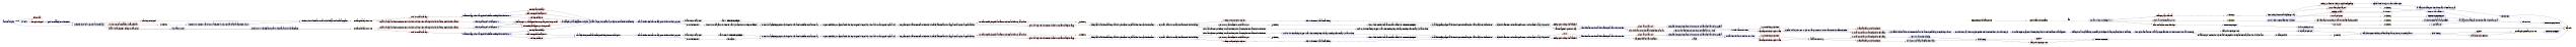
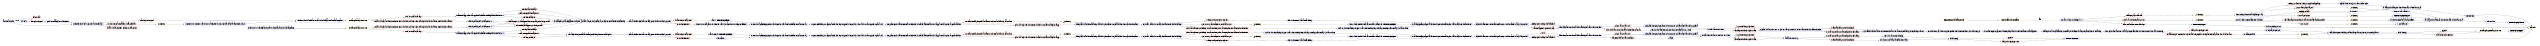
  digraph {
    rankdir=LR
    node [color=blue shape=box]
    n1 [color=orange label="/EE/Types/Engine/StartDialogueNode" shape=""]
    n2 [color=orange label="Check boolean ArthurAoiBreakup" shape=""]
    n3 [label="just want u to know I'm thinking of u ^_^"]
    n4 [label="ok I'll tell u"]
    n5 [color=red label="Tell me what?"]
    n6 [color=red label="This ought to be good."]
    n7 [color=red label="It sharing my day to hear that."]
    n8 [color=red label="Weird I was just thinking about you too."]
    n9 [color=red label="That's weird because I never think of you."]
    n10 [label="about me and Arthur"]
    n11 [label="\"good\" isn't exaaactly how I'd describe it"]
    n12 [color=orange label="+10 Chemistry" shape=""]
    n13 [color=orange label="+10 Chemistry" shape=""]
    n14 [label="<RETRO_EMOJI_STARE>"]
    n15 [label="I've decided I should tell u why Arthur and I ended dont"]
    n16 [label="there's nothing I like more than brightening ur day!"]
    n17 [label="OML do u think we sensed each other's thoughts?"]
    n18 [label="ok i'll stop thinking of u now"]
    n19 [color=red label="You don't owe me an explanation. I really mean that."]
    n20 [color=red label="I can't deny I'm intrigued."]
    n21 [color=red label="Oh that? I'd totally forgotten. (Kidding I'm really curious)"]
    n22 [color=red label="You're a good person."]
    n23 [color=red label=":) Are you having a good day too?"]
    n24 [color=red label="*Nothing* you like more? I think you might be exaggerating."]
    n25 [color=red label="Definitely not haha"]
    n26 [color=red label="Well, if life's taught me one thing it's that the Void makes anything possible."]
    n27 [color=red label="Sure, why not?"]
    "Chat ends." [color=orange shape=""]
    n29 [color=orange label="+5 Chemistry" shape=""]
    n30 [label="in the future, do u still celebrate venusia? it's the holiday around love and acceptance"]
-   n31 [label="(I don't blame u I guess)"]
    n32 [color=orange label="+10 Chemistry" shape=""]
    n33 [color=orange label="+10 Chemistry" shape=""]
    n34 [label="maybe a *little* but only cuz I want to make u smile"]
    n35 [label="oh. bummerrr"]
    n36 [color=orange label="+10 Chemistry" shape=""]
    n37 [color=orange label="+10 Chemistry" shape=""]
    n38 [label="ur someone I trust, someone I want to know on a deep level. it's only right that I share that same depth with you."]
    n39 [color=orange label="Boolean AoiStarDays is now true." shape=""]
    n40 [label="in the future, do u still celebrate venusia? it's the holiday around love and acceptance"]
    n41 [label="<RETRO_EMOJI_HAPPYHAND>"]
    n42 [label="better now that I talked to u!"]
    n43 [label="ah! that's Arthur calling me. when the boss calls, I'd better answer, ya?"]
    n44 [label="ur futuristic insights are always appreciated"]
    n45 [label="^_^ gosh that's cool"]
    n46 [color=red label="We do, but we call it Star Days."]
    n47 [color=red label="We call it Star Days, and there's someone on Venus who I think would love to know that they built on an old tradition, even if she didn't realize it."]
    n48 [color=orange label="Boolean AoiStarDays is now true." shape=""]
    n49 [label="ah! that's Arthur calling me. when the boss calls, I'd better answer, ya?"]
    n50 [label="until next time!"]
    n51 [label="it makes me happy to know that people still celebrate something like it in the future ^_^"]
    n52 [label="I think I'd get along well with that person ^_^"]
    n53 [color=red label="We do, but we call it Star Days."]
    n54 [color=red label="We call it Star Days, and there's someone on Venus who I think would love to know that they built on an old tradition, even if she didn't realize it."]
    n55 [label="until next time!"]
    n56 [color=red label="Well, they certainly do."]
    n57 [color=red label="Yeah, some people are really into it."]
    n58 [color=red label="One of my favorite holidays"]
    n59 [color=red label="She'd adore you. So, what happened between you and Arthur during Venusia?"]
    n60 [color=red label="Did something bad happen to you during Venusia?"]
    n61 [label="it makes me happy to know that people still celebrate something like it in the future ^_^"]
    n62 [label="I think I'd get along well with that person ^_^"]
    n63 [label="<RETRO_EMOJI_GIVELOVE>"]
    n64 [label="if u managed to pull an explanation out of Arthur - and that's a big IF - he'd probably say our fight on venusia ended the relationship"]
    n65 [color=red label="One of my favorite holidays"]
    n66 [color=red label="Yeah, some people are really into it."]
    n67 [color=red label="Well, they certainly do."]
    n68 [label="that was the first time he saw me really upset. I think it took him by surprise."]
    n69 [label="it was a fight during venusia that ultimately ended things between me and Arthur"]
    n70 [color=red label="I'd hate to see you really upset."]
    n71 [color=red label="I'm sure he deserved it."]
    n72 [label="that was the first time he saw me really upset. I think it took him by surprise."]
    n73 [label="and I u <RETRO_EMOJI_HEART>"]
    n74 [label="I dunno. it's not really about who \"deserved\" what. it just came down to us being too different."]
    n75 [color=red label="I'd hate to see you really upset."]
    n76 [color=red label="I'm sure he deserved it."]
    n77 [label="we were out on a peacekeeping mission with the ICR but I still wanted to celebrate venusia in some way"]
    n78 [label="that's sweet of u <RETRO_EMOJI_HEART>"]
    n79 [label="heh. maybe..."]
    n80 [label="so I spent weeks folding 1000 paper cranes for him. they're supposed to be good luck, u know? and 1000 are supposed to grant a wish"]
    n81 [label="we were out on a peacekeeping mission with the ICR but I still wanted to celebrate venusia in some way"]
    n82 [label="every spare second I had between meals or before bed, I'd sneak off, all excited about how happy a venusia surprise was gonna make him"]
    n83 [label="so I spent weeks folding 1000 paper cranes for him. they're supposed to be good luck, u know? and 1000 are supposed to grant a wish"]
    n84 [color=red label="Wow. That's incredibly thoughtful, and takes so much time and skill. Truly, an act of love."]
    n85 [color=red label="Arthur was lucky to be with someone who cared so much about making him happy."]
    n86 [label="every spare second I had between meals or before bed, I'd sneak off, all excited about how happy a venusia surprise was gonna make him"]
    n87 [color=orange label="+5 Chemistry" shape=""]
    n88 [label="looking back, it's kind of embarrassing. I had built up his reaction in my head and then when I gave him the cranes..."]
    n89 [color=red label="Wow. That's incredibly thoughtful, and takes so much time and skill. Truly, an act of love."]
    n90 [color=red label="Arthur was lucky to be with someone who cared so much about making him happy."]
    n91 [label="he just said, \"thanks, but we really dont have time for this kind of thing.\""]
    n92 [color=orange label="+5 Chemistry" shape=""]
    n93 [label="looking back, it's kind of embarrassing. I had built up his reaction in my head and then when I gave him the cranes..."]
    n94 [color=red label="...Wishing I could punch Arthur right now."]
    n95 [color=red label="Aoi, I'm sorry. I can't imagine how much that hurt you."]
    n96 [color=red label="I don't want to discount your feelings, but I can see where Arthur was coming from. He was focused on the mission."]
    n97 [label="he just said, \"thanks, but we really dont have time for this kind of thing.\""]
    n98 [label="heh... in the moment, I had a similar feeling"]
    n99 [color=orange label="+5 Chemistry" shape=""]
    n100 [label="I could too, but understanding only gets u so far. when something deep within says something's off, eventually u just have to listen"]
    n101 [color=red label="I don't want to discount your feelings, but I can see where Arthur was coming from. He was focused on the mission."]
    n102 [color=red label="Aoi, I'm sorry. I can't imagine how much that hurt you."]
    n103 [color=red label="...Wishing I could punch Arthur right now."]
    n104 [label="it was like something snapped. all this time I'd spent understanding him... had he really done the same for me?"]
    n105 [label="u know, I think I needed to hear that more than I realized. thx <RETRO_EMOJI_HEART>"]
    n106 [label="I could too, but understanding only gets u so far. when something deep within says something's off, eventually u just have to listen"]
    n107 [color=orange label="+5 Chemistry" shape=""]
    n108 [label="heh... in the moment, I had a similar feeling"]
    n109 [label="maybe if I'd taken time to understand myself sooner, I would've reacted in a way I'd be proud of..."]
    n110 [label="it was like something snapped. all this time I'd spent understanding him... had he really done the same for me?"]
    n111 [label="u know, I think I needed to hear that more than I realized. thx <RETRO_EMOJI_HEART>"]
    n112 [color=red label="Feeling upset is nothing to be ashamed of."]
    n113 [color=red label="Whatever happened, I promise it's okay."]
    n114 [label="maybe if I'd taken time to understand myself sooner, I would've reacted in a way I'd be proud of..."]
    n115 [label="I threw the cranes onto the road. didn't take long for a tank to drive over them."]
    n116 [color=red label="Uh oh..."]
    n117 [color=red label="Feeling upset is nothing to be ashamed of."]
    n118 [color=red label="Oh Aoi... all your hard work..."]
    n119 [color=red label="Arthur should have run into the road and picked them up anyway."]
    n120 [label="I threw the cranes onto the road. didn't take long for a tank to drive over them."]
    n121 [label="looking back, destroying those cranes just hurt me more. could have saved that wish for myself ha"]
    n122 [label="there wouldn't have been much point. they were soaked and torn - ruined"]
    n123 [color=red label="Oh Aoi... all your hard work..."]
    n124 [color=red label="Okay seems like a bit of an overreaction..."]
    n125 [label="oh well. what's done is done."]
    n126 [label="looking back, destroying those cranes just hurt me more. could have saved that wish for myself ha"]
    n127 [label=maybe]
    n128 [color=red label="So, you ended things right there?"]
    n129 [color=red label="I can imagine the shock on Arthur's face."]
    n130 [label="but that's the truth of how it went down. now u know"]
    n131 [label="my exact words to Arthur were, \"ur right. now that you mention it, we don't have time for this relationship either.\""]
    n132 [color=red label="So, you ended things right there?"]
    n133 [color=red label="I can imagine the shock on Arthur's face."]
    n134 [color=red label="It's admirable that you're still close friends."]
    n135 [color=red label="I'm sure a lot more than just that one fight led to the breakup."]
    n136 [label="ya that about sums it up"]
    n137 [label="I just realized I couldn't ask him to be someone he wasn't. he was never gonna find joy in simple things with me."]
    n138 [color=red label="It's admirable that you're still close friends."]
    n139 [color=red label="I'm sure a lot more than just that one fight led to the breakup."]
    n140 [label="we couldn't even, say... listen to On-lyne together. even if I convinced him to, he wouldn't enjoy it."]
    n141 [label="well, of course, we'll always have each other's backs"]
    n142 [label="sure but it's water under the bridge"]
    n143 [label="it's not like I expect my partner to like everything I like, but I need the chance to share happiness"]
    n144 [label="thx for listening"]
    n145 [label="breaking down a broody facade only to constantly brush off eye rolls and good-natured jokes is... exhausting"]
    n146 [color=red label=Anytime]
    n147 [color=red label="Thank you for opening up to me."]
    n148 [label="I know Arthur cares about me. we'll always respect each other, but when it comes to love, that's not enough"]
    n149 [label="<RETRO_EMOJI_HEART>"]
    n150 [color=red label="Thank you for opening up to me."]
    n151 [color=red label="You amaze me, Aoi. Someone who truly sees and loves people for who they are deserves a partner who will do the same."]
    n152 [label="ur very easy to open up to :)"]
    n153 [label="ur making me blush"]
    n154 [label="I really didn't expect to feel this good after sharing that story. there's just something about u"]
    n155 [color=orange label="+5 Chemistry" shape=""]
    n156 [label="thx for listening"]
    n157 [color=red label="I'm always here if you need me."]
    n158 [color=red label="Anytime."]
    n159 [color=orange label="Boolean ArthurAoiBreakup is now true." shape=""]
    n160 [label="<RETRO_EMOJI_HEART>"]
    n1 -> n2
    n2 -> n3 [color=brown label=false]
    n3 -> n7
    n3 -> n8
    n3 -> n9
    n4 -> n5
    n4 -> n6
    n5 -> n10
    n6 -> n11
    n7 -> n12
    n8 -> n13
    n9 -> n14
    n10 -> n4 [color=green label=true]
    n10 -> n15
    n11 -> n15
    n12 -> n16
    n13 -> n17
    n14 -> n18
    n15 -> n19
    n15 -> n20
    n15 -> n21
    n16 -> n22
    n16 -> n23
    n16 -> n24
    n17 -> n25
    n17 -> n26
    n17 -> n27
    n18 -> "Chat ends."
    n19 -> n29
    n20 -> n30
-   n21 -> n31
    n22 -> n32
    n23 -> n33
    n24 -> n34
    n25 -> n35
    n26 -> n36
    n27 -> n37
    n29 -> n38
    n30 -> n39
-   n31 -> n40
    n32 -> n41
    n33 -> n42
    n34 -> n43
    n35 -> n43
    n36 -> n44
    n37 -> n45
    n38 -> n30
    n39 -> n46
    n39 -> n47
    n40 -> n48
    n41 -> n49
    n42 -> n49
    n43 -> n50
    n44 -> n49
    n45 -> n49
    n46 -> n51
    n47 -> n52
    n48 -> n53
    n48 -> n54
    n49 -> n55
    n50 -> "Chat ends."
    n51 -> n56
    n51 -> n57
    n51 -> n58
    n52 -> n59
    n52 -> n60
    n53 -> n61
    n54 -> n62
    n55 -> n63
    n56 -> n64
    n57 -> n64
    n58 -> n64
    n59 -> n64
    n60 -> n64
    n61 -> n65
    n61 -> n66
    n61 -> n67
    n62 -> n59
    n62 -> n60
    n63 -> "Chat ends."
    n64 -> n68
    n65 -> n64
    n66 -> n69
    n67 -> n69
    n68 -> n70
    n68 -> n71
    n69 -> n72
    n70 -> n73
    n71 -> n74
    n72 -> n75
    n72 -> n76
    n73 -> n77
    n74 -> n77
    n75 -> n78
    n76 -> n79
    n77 -> n80
    n78 -> n81
    n79 -> n81
    n80 -> n82
    n81 -> n83
    n82 -> n84
    n82 -> n85
    n83 -> n86
    n84 -> n87
    n85 -> n88
    n86 -> n89
    n86 -> n90
    n87 -> n88
    n88 -> n91
    n89 -> n92
    n90 -> n93
    n91 -> n94
    n91 -> n95
    n91 -> n96
    n92 -> n93
    n93 -> n97
    n94 -> n98
    n95 -> n99
    n96 -> n100
    n97 -> n101
    n97 -> n102
    n97 -> n103
    n98 -> n104
    n99 -> n105
    n100 -> n104
    n101 -> n106
    n102 -> n107
    n103 -> n108
    n104 -> n109
    n105 -> n104
    n106 -> n110
    n107 -> n111
    n108 -> n110
    n109 -> n112
    n109 -> n113
    n110 -> n114
    n111 -> n110
    n112 -> n115
    n113 -> n115
    n114 -> n116
    n114 -> n117
    n115 -> n118
    n115 -> n119
    n116 -> n120
    n117 -> n120
    n118 -> n121
    n119 -> n122
    n120 -> n123
    n120 -> n124
    n121 -> n125
    n122 -> n125
    n123 -> n126
    n124 -> n127
    n125 -> n128
    n125 -> n129
    n126 -> n130
    n127 -> n130
    n128 -> n131
    n129 -> n131
    n130 -> n132
    n130 -> n133
    n131 -> n134
    n131 -> n135
    n132 -> n136
    n133 -> n136
    n134 -> n137
    n135 -> n137
    n136 -> n138
    n136 -> n139
    n137 -> n140
    n138 -> n141
    n139 -> n142
    n140 -> n143
    n141 -> n144
    n142 -> n144
    n143 -> n145
    n144 -> n146
    n144 -> n147
    n145 -> n148
    n146 -> n149
    n147 -> n149
    n148 -> n150
    n148 -> n151
    n149 -> "Chat ends."
    n150 -> n152
    n151 -> n153
    n152 -> n154
    n153 -> n155
    n154 -> n156
    n155 -> n154
    n156 -> n157
    n156 -> n158
    n157 -> n159
    n158 -> n159
    n159 -> n160
    n160 -> "Chat ends."
  }
